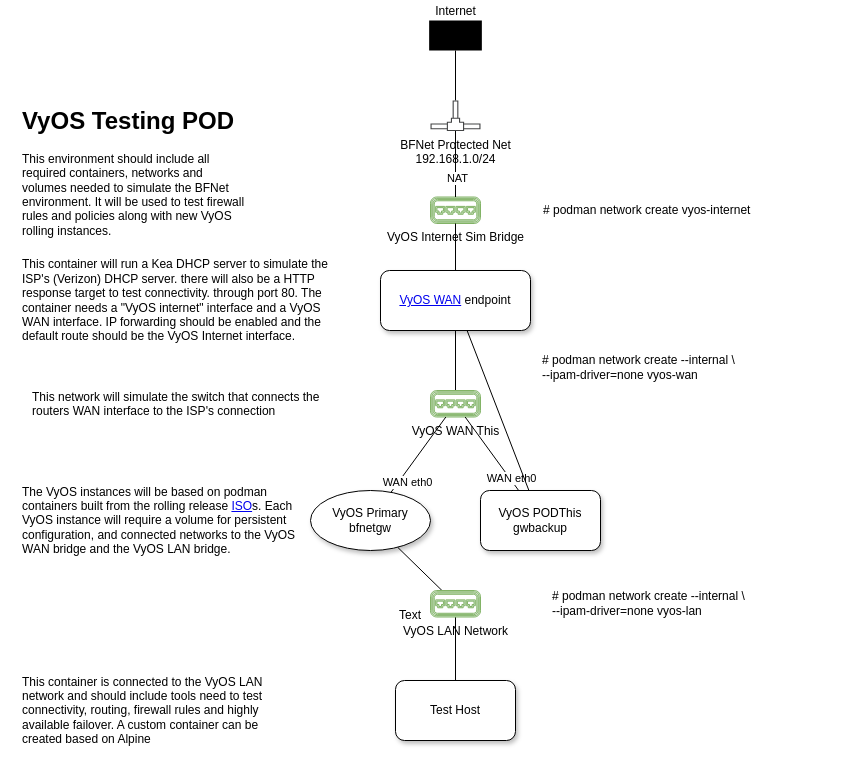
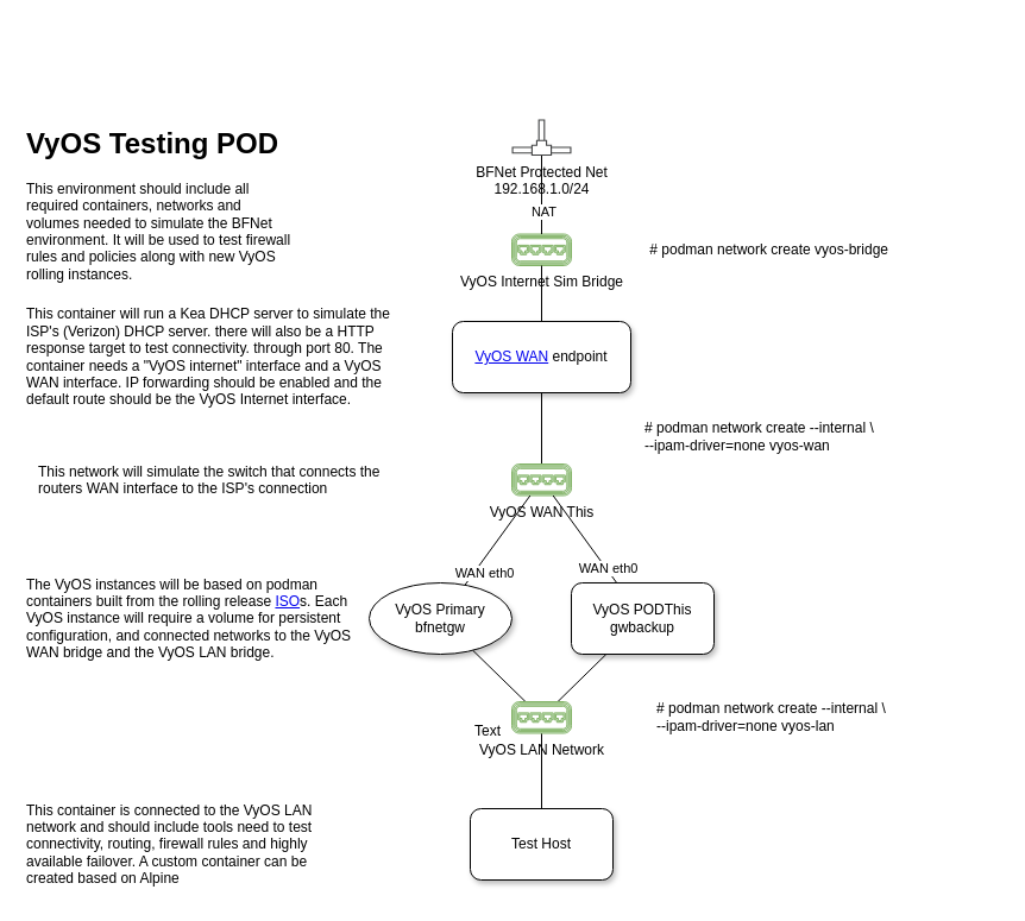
  <mxCell id="0" />
  <mxCell id="1" parent="0" />
- <mxCell id="2" value="Internet" style="sketch=0;verticalLabelPosition=top;sketch=0;aspect=fixed;html=1;verticalAlign=bottom;strokeColor=none;fillColor=#000000;align=center;outlineConnect=0;pointerEvents=1;shape=mxgraph.citrix2.cloud;labelPosition=center;" parent="1" vertex="1"><mxGeometry x="428.65" y="20" width="52.7" height="30" as="geometry" /></mxCell>
  <mxCell id="3" value="VyOS Internet Sim Bridge" style="pointerEvents=1;shadow=0;dashed=0;html=1;strokeColor=#82b366;fillColor=#d5e8d4;aspect=fixed;labelPosition=center;verticalLabelPosition=bottom;verticalAlign=top;align=center;outlineConnect=0;shape=mxgraph.vvd.virtual_switch;" parent="1" vertex="1"><mxGeometry x="430" y="196.5" width="50" height="26.5" as="geometry" /></mxCell>
- <mxCell id="4" style="edgeStyle=none;rounded=0;orthogonalLoop=1;jettySize=auto;html=1;startArrow=none;startFill=0;endArrow=none;endFill=0;" parent="1" source="5" target="2" edge="1"><mxGeometry relative="1" as="geometry" /></mxCell>
  <mxCell id="5" value="BFNet Protected Net&lt;div&gt;192.168.1.0/24&lt;/div&gt;" style="sketch=0;pointerEvents=1;shadow=0;dashed=0;html=1;strokeColor=none;fillColor=#434445;aspect=fixed;labelPosition=center;verticalLabelPosition=bottom;verticalAlign=top;align=center;outlineConnect=0;shape=mxgraph.vvd.networks;" parent="1" vertex="1"><mxGeometry x="430" y="100" width="50" height="30.5" as="geometry" /></mxCell>
- <mxCell id="6" value="&amp;nbsp;# podman network create vyos-internet" style="text;html=1;align=center;verticalAlign=middle;whiteSpace=wrap;rounded=0;" parent="1" vertex="1"><mxGeometry x="530" y="194.75" width="230" height="30" as="geometry" /></mxCell>
+ <mxCell id="6" value="&amp;nbsp;# podman network create vyos-bridge" style="text;html=1;align=center;verticalAlign=middle;whiteSpace=wrap;rounded=0;" parent="1" vertex="1"><mxGeometry x="530" y="194.75" width="230" height="30" as="geometry" /></mxCell>
  <mxCell id="7" value="" style="edgeStyle=orthogonalEdgeStyle;rounded=0;orthogonalLoop=1;jettySize=auto;html=1;endArrow=none;endFill=0;" parent="1" source="8" target="3" edge="1"><mxGeometry relative="1" as="geometry" /></mxCell>
  <mxCell id="8" value="&lt;a href=&quot;test&quot;&gt;VyOS WAN&lt;/a&gt; endpoint" style="rounded=1;whiteSpace=wrap;html=1;shadow=1;glass=0;" parent="1" vertex="1"><mxGeometry x="380" y="270" width="150" height="60" as="geometry" /></mxCell>
  <mxCell id="9" value="This container will run a Kea DHCP server to simulate the ISP's (Verizon) DHCP server. there will also be a HTTP response target to test connectivity. through port 80. The container needs a &quot;VyOS internet&quot; interface and a VyOS WAN interface. IP forwarding should be enabled and the default route should be the VyOS Internet interface." style="text;html=1;align=left;verticalAlign=middle;whiteSpace=wrap;rounded=0;" parent="1" vertex="1"><mxGeometry x="20" y="250" width="330" height="100" as="geometry" /></mxCell>
  <mxCell id="10" style="edgeStyle=orthogonalEdgeStyle;rounded=0;orthogonalLoop=1;jettySize=auto;html=1;endArrow=none;endFill=0;" parent="1" source="11" target="8" edge="1"><mxGeometry relative="1" as="geometry" /></mxCell>
  <mxCell id="11" value="VyOS WAN This" style="sketch=0;pointerEvents=1;shadow=0;dashed=0;html=1;strokeColor=#82b366;fillColor=#d5e8d4;aspect=fixed;labelPosition=center;verticalLabelPosition=bottom;verticalAlign=top;align=center;outlineConnect=0;shape=mxgraph.vvd.virtual_switch;points=[];" parent="1" vertex="1"><mxGeometry x="430" y="390" width="50" height="26.5" as="geometry" /></mxCell>
  <mxCell id="12" value="&lt;h1 style=&quot;margin-top: 0px;&quot;&gt;VyOS Testing POD&lt;/h1&gt;&lt;p&gt;This environment should include all required containers, networks and volumes needed to simulate the BFNet environment. It will be used to test firewall rules and policies along with new VyOS rolling instances.&lt;/p&gt;" style="text;html=1;whiteSpace=wrap;overflow=hidden;rounded=0;" parent="1" vertex="1"><mxGeometry x="20" y="100" width="230" height="140" as="geometry" /></mxCell>
  <mxCell id="13" value="# podman network create --internal \&lt;div&gt;--ipam-driver=none vyos-wan&lt;/div&gt;" style="text;html=1;align=left;verticalAlign=middle;whiteSpace=wrap;rounded=0;" parent="1" vertex="1"><mxGeometry x="540" y="349.75" width="270" height="33.5" as="geometry" /></mxCell>
  <mxCell id="14" style="edgeStyle=none;rounded=0;orthogonalLoop=1;jettySize=auto;html=1;endArrow=none;endFill=0;" parent="1" source="3" target="5" edge="1"><mxGeometry relative="1" as="geometry" /></mxCell>
  <mxCell id="15" value="NAT" style="edgeLabel;html=1;align=center;verticalAlign=middle;resizable=0;points=[];" parent="14" connectable="0" vertex="1"><mxGeometry x="-0.424" y="-1" relative="1" as="geometry"><mxPoint as="offset" /></mxGeometry></mxCell>
  <mxCell id="16" value="This network will simulate the switch that connects the routers WAN interface to the ISP's connection" style="text;whiteSpace=wrap;html=1;" parent="1" vertex="1"><mxGeometry x="30" y="383.25" width="300" height="36.75" as="geometry" /></mxCell>
  <mxCell id="17" style="edgeStyle=none;rounded=0;orthogonalLoop=1;jettySize=auto;html=1;endArrow=none;endFill=0;" parent="1" source="20" target="11" edge="1"><mxGeometry relative="1" as="geometry" /></mxCell>
  <mxCell id="18" value="WAN eth0" style="edgeLabel;html=1;align=center;verticalAlign=middle;resizable=0;points=[];" parent="17" connectable="0" vertex="1"><mxGeometry x="-0.797" y="1" relative="1" as="geometry"><mxPoint x="11" y="-2" as="offset" /></mxGeometry></mxCell>
  <mxCell id="19" style="edgeStyle=none;rounded=0;orthogonalLoop=1;jettySize=auto;html=1;endArrow=none;endFill=0;" parent="1" source="20" target="27" edge="1"><mxGeometry relative="1" as="geometry" /></mxCell>
  <mxCell id="20" value="VyOS Primary&lt;br&gt;bfnetgw" style="ellipse;whiteSpace=wrap;html=1;shadow=1;" parent="1" vertex="1"><mxGeometry x="310" y="490" width="120" height="60" as="geometry" /></mxCell>
  <mxCell id="21" style="edgeStyle=none;rounded=0;orthogonalLoop=1;jettySize=auto;html=1;endArrow=none;endFill=0;" parent="1" source="24" target="11" edge="1"><mxGeometry relative="1" as="geometry" /></mxCell>
  <mxCell id="22" value="WAN eth0" style="edgeLabel;html=1;align=center;verticalAlign=middle;resizable=0;points=[];" parent="21" connectable="0" vertex="1"><mxGeometry x="-0.663" y="-1" relative="1" as="geometry"><mxPoint as="offset" /></mxGeometry></mxCell>
- <mxCell id="23" style="edgeStyle=none;rounded=0;orthogonalLoop=1;jettySize=auto;html=1;endArrow=none;endFill=0;" parent="1" source="24" target="8" edge="1"><mxGeometry relative="1" as="geometry" /></mxCell>
+ <mxCell id="23" style="edgeStyle=none;rounded=0;orthogonalLoop=1;jettySize=auto;html=1;endArrow=none;endFill=0;" parent="1" source="24" target="27" edge="1"><mxGeometry relative="1" as="geometry" /></mxCell>
  <mxCell id="24" value="VyOS PODThis&lt;br&gt;gwbackup" style="rounded=1;whiteSpace=wrap;html=1;shadow=1;" parent="1" vertex="1"><mxGeometry x="480" y="490" width="120" height="60" as="geometry" /></mxCell>
  <mxCell id="25" value="The VyOS instances will be based on podman containers built from the rolling release &lt;a href=&quot;https://docs.vyos.io/en/latest/installation/virtual/docker.html&quot;&gt;ISO&lt;/a&gt;s. Each VyOS instance will require a volume for persistent configuration, and connected networks to the VyOS WAN bridge and the VyOS LAN bridge." style="text;html=1;align=left;verticalAlign=middle;whiteSpace=wrap;rounded=0;" parent="1" vertex="1"><mxGeometry x="20" y="475" width="280" height="90" as="geometry" /></mxCell>
  <mxCell id="26" style="edgeStyle=none;rounded=0;orthogonalLoop=1;jettySize=auto;html=1;entryX=0.5;entryY=0;entryDx=0;entryDy=0;endArrow=none;endFill=0;" parent="1" source="27" target="29" edge="1"><mxGeometry relative="1" as="geometry" /></mxCell>
  <mxCell id="27" value="VyOS LAN Network" style="sketch=0;pointerEvents=1;shadow=0;dashed=0;html=1;strokeColor=#82b366;fillColor=#d5e8d4;aspect=fixed;labelPosition=center;verticalLabelPosition=bottom;verticalAlign=top;align=center;outlineConnect=0;shape=mxgraph.vvd.virtual_switch;points=[];" parent="1" vertex="1"><mxGeometry x="430" y="590" width="50" height="26.5" as="geometry" /></mxCell>
  <mxCell id="28" value="# podman network create --internal \&lt;div&gt;--ipam-driver=none vyos-lan&lt;/div&gt;" style="text;html=1;align=left;verticalAlign=middle;whiteSpace=wrap;rounded=0;" parent="1" vertex="1"><mxGeometry x="550" y="586.5" width="290" height="33.5" as="geometry" /></mxCell>
  <mxCell id="29" value="Test Host" style="rounded=1;whiteSpace=wrap;html=1;shadow=1;" parent="1" vertex="1"><mxGeometry x="395" y="680" width="120" height="60" as="geometry" /></mxCell>
  <mxCell id="30" value="Text" style="text;html=1;align=center;verticalAlign=middle;whiteSpace=wrap;rounded=0;" parent="1" vertex="1"><mxGeometry x="380" y="600" width="60" height="30" as="geometry" /></mxCell>
  <mxCell id="31" value="This container is connected to the VyOS LAN network and should include tools need to test connectivity, routing, firewall rules and highly available failover. A custom container can be created based on Alpine&amp;nbsp;" style="text;html=1;align=left;verticalAlign=middle;whiteSpace=wrap;rounded=0;" parent="1" vertex="1"><mxGeometry x="20" y="667.5" width="280" height="85" as="geometry" /></mxCell>
